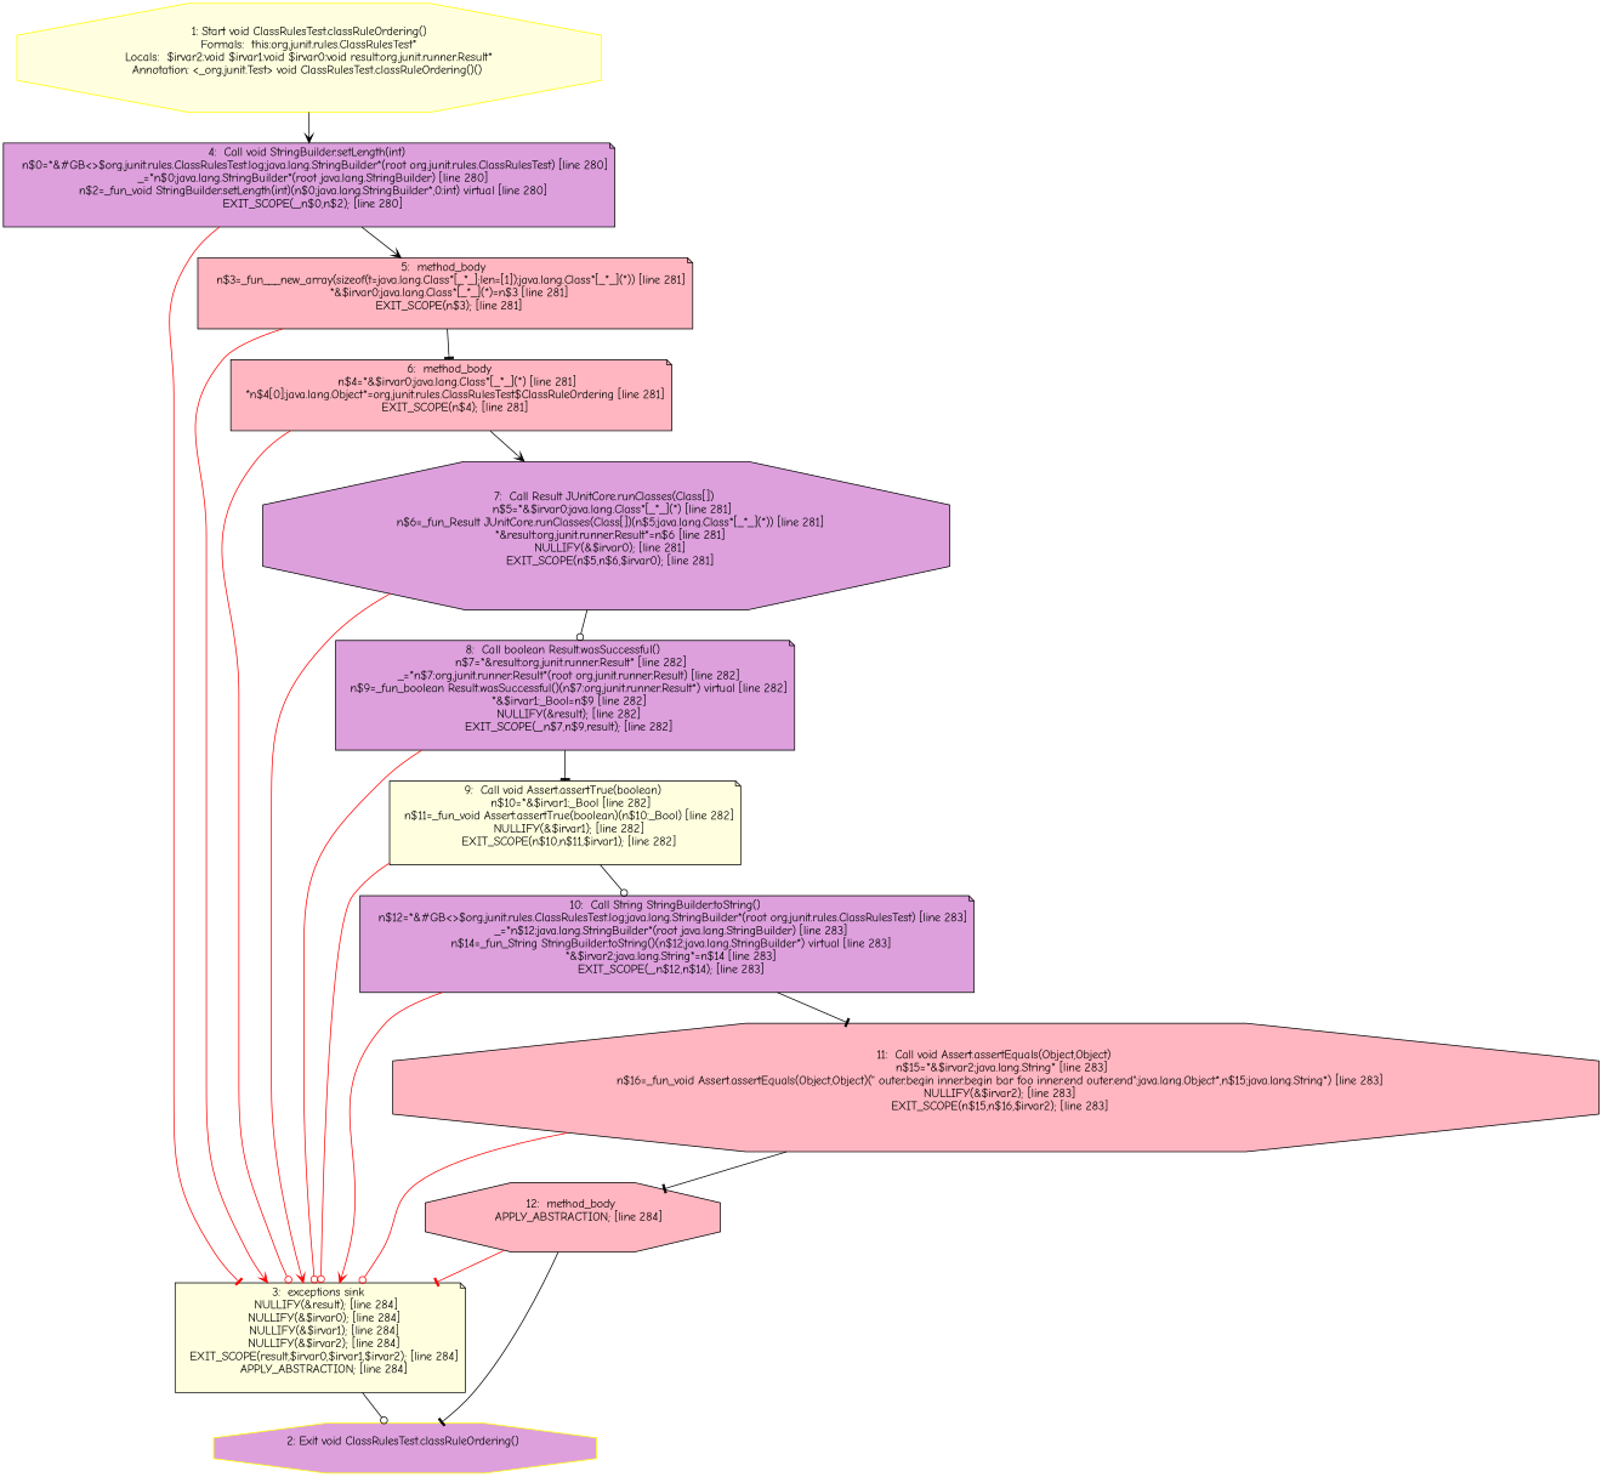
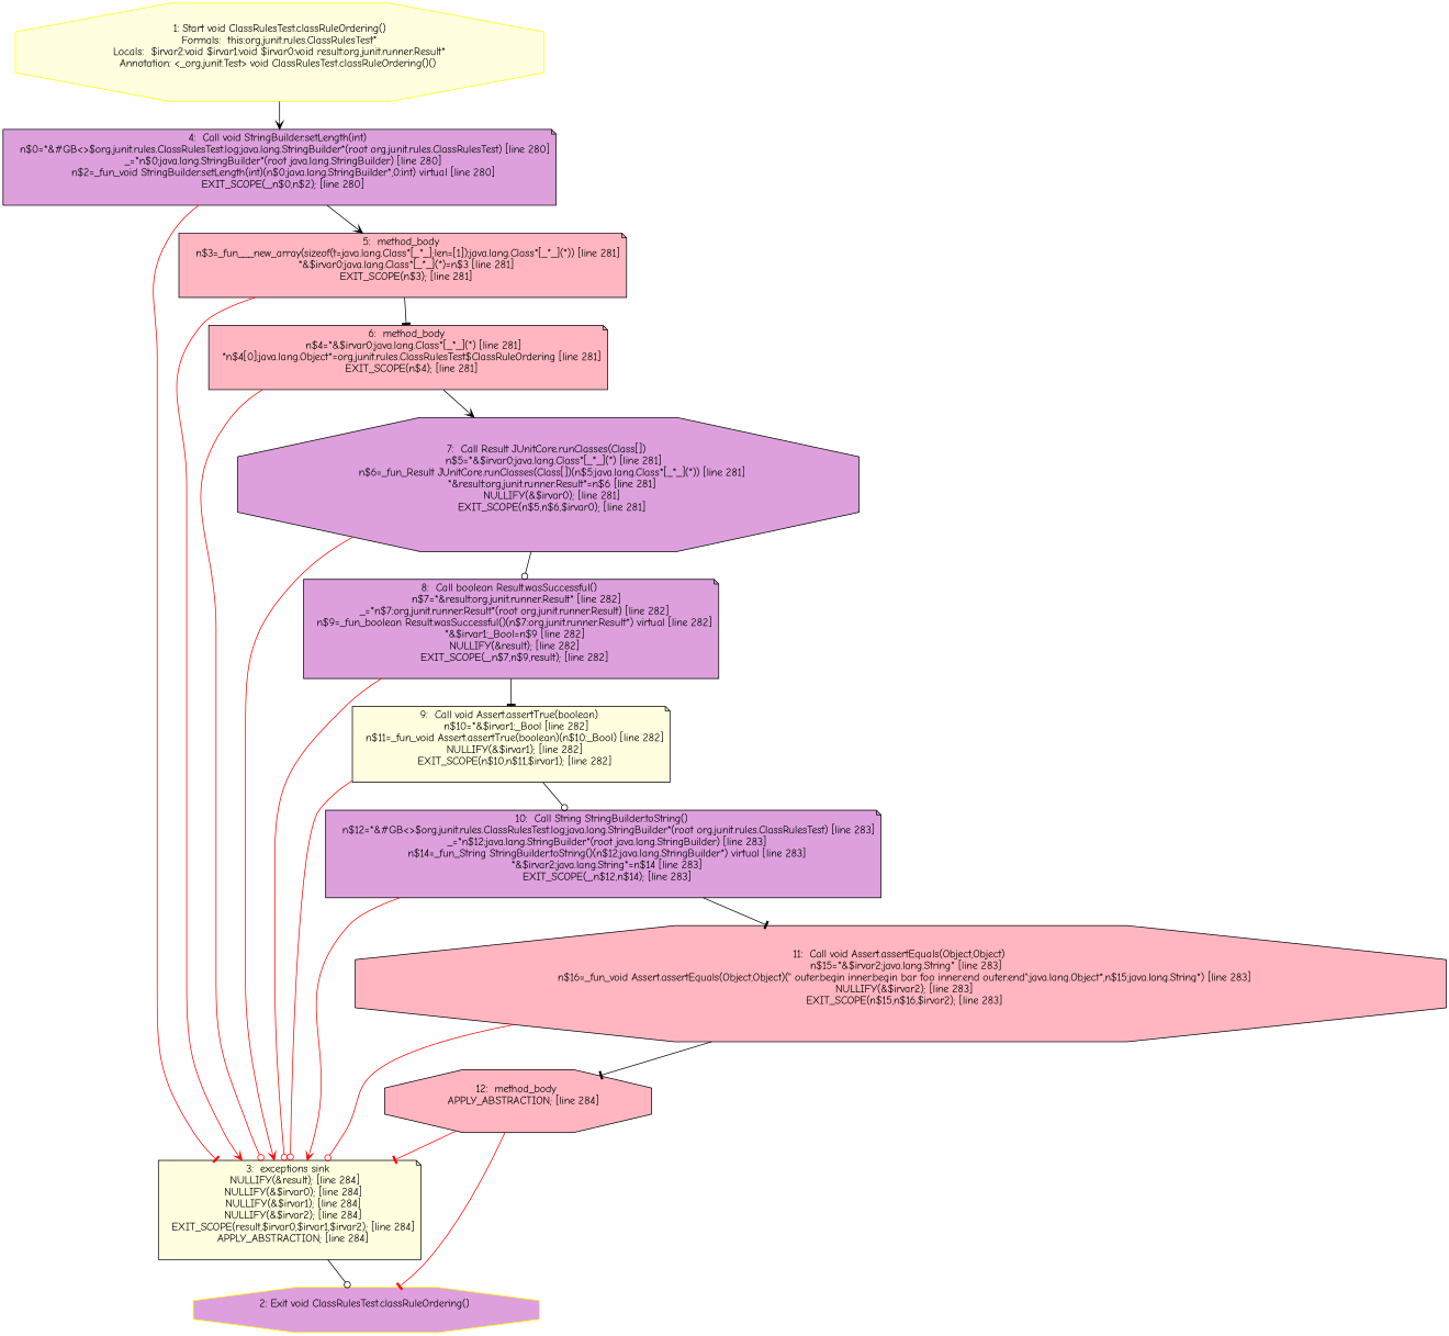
  digraph {
    fontname="Comic Neue"
    node [style=filled fillcolor=plum shape=note fontname="Comic Neue"]
    edge [arrowhead=tee fontname="Comic Neue"]
    n1 [color=yellow label="1: Start void ClassRulesTest.classRuleOrdering()\nFormals:  this:org.junit.rules.ClassRulesTest*\nLocals:  $irvar2:void $irvar1:void $irvar0:void result:org.junit.runner.Result*\nAnnotation: <_org.junit.Test> void ClassRulesTest.classRuleOrdering()() \n  " fillcolor=lightyellow shape=octagon]
    n2 [label="4:  Call void StringBuilder.setLength(int) \n   n$0=*&#GB<>$org.junit.rules.ClassRulesTest.log:java.lang.StringBuilder*(root org.junit.rules.ClassRulesTest) [line 280]\n  _=*n$0:java.lang.StringBuilder*(root java.lang.StringBuilder) [line 280]\n  n$2=_fun_void StringBuilder.setLength(int)(n$0:java.lang.StringBuilder*,0:int) virtual [line 280]\n  EXIT_SCOPE(_,n$0,n$2); [line 280]\n "]
    n3 [label="3:  exceptions sink \n   NULLIFY(&result); [line 284]\n  NULLIFY(&$irvar0); [line 284]\n  NULLIFY(&$irvar1); [line 284]\n  NULLIFY(&$irvar2); [line 284]\n  EXIT_SCOPE(result,$irvar0,$irvar1,$irvar2); [line 284]\n  APPLY_ABSTRACTION; [line 284]\n " fillcolor=lightyellow]
    n4 [label="5:  method_body \n   n$3=_fun___new_array(sizeof(t=java.lang.Class*[_*_];len=[1]):java.lang.Class*[_*_](*)) [line 281]\n  *&$irvar0:java.lang.Class*[_*_](*)=n$3 [line 281]\n  EXIT_SCOPE(n$3); [line 281]\n " fillcolor=lightpink]
    n5 [color=yellow label="2: Exit void ClassRulesTest.classRuleOrdering() \n  " shape=octagon]
    n6 [label="6:  method_body \n   n$4=*&$irvar0:java.lang.Class*[_*_](*) [line 281]\n  *n$4[0]:java.lang.Object*=org.junit.rules.ClassRulesTest$ClassRuleOrdering [line 281]\n  EXIT_SCOPE(n$4); [line 281]\n " fillcolor=lightpink]
    n7 [label="7:  Call Result JUnitCore.runClasses(Class[]) \n   n$5=*&$irvar0:java.lang.Class*[_*_](*) [line 281]\n  n$6=_fun_Result JUnitCore.runClasses(Class[])(n$5:java.lang.Class*[_*_](*)) [line 281]\n  *&result:org.junit.runner.Result*=n$6 [line 281]\n  NULLIFY(&$irvar0); [line 281]\n  EXIT_SCOPE(n$5,n$6,$irvar0); [line 281]\n " shape=octagon]
    n8 [label="8:  Call boolean Result.wasSuccessful() \n   n$7=*&result:org.junit.runner.Result* [line 282]\n  _=*n$7:org.junit.runner.Result*(root org.junit.runner.Result) [line 282]\n  n$9=_fun_boolean Result.wasSuccessful()(n$7:org.junit.runner.Result*) virtual [line 282]\n  *&$irvar1:_Bool=n$9 [line 282]\n  NULLIFY(&result); [line 282]\n  EXIT_SCOPE(_,n$7,n$9,result); [line 282]\n "]
    n9 [label="9:  Call void Assert.assertTrue(boolean) \n   n$10=*&$irvar1:_Bool [line 282]\n  n$11=_fun_void Assert.assertTrue(boolean)(n$10:_Bool) [line 282]\n  NULLIFY(&$irvar1); [line 282]\n  EXIT_SCOPE(n$10,n$11,$irvar1); [line 282]\n " fillcolor=lightyellow]
    n10 [label="10:  Call String StringBuilder.toString() \n   n$12=*&#GB<>$org.junit.rules.ClassRulesTest.log:java.lang.StringBuilder*(root org.junit.rules.ClassRulesTest) [line 283]\n  _=*n$12:java.lang.StringBuilder*(root java.lang.StringBuilder) [line 283]\n  n$14=_fun_String StringBuilder.toString()(n$12:java.lang.StringBuilder*) virtual [line 283]\n  *&$irvar2:java.lang.String*=n$14 [line 283]\n  EXIT_SCOPE(_,n$12,n$14); [line 283]\n "]
    n11 [label="11:  Call void Assert.assertEquals(Object,Object) \n   n$15=*&$irvar2:java.lang.String* [line 283]\n  n$16=_fun_void Assert.assertEquals(Object,Object)(\" outer.begin inner.begin bar foo inner.end outer.end\":java.lang.Object*,n$15:java.lang.String*) [line 283]\n  NULLIFY(&$irvar2); [line 283]\n  EXIT_SCOPE(n$15,n$16,$irvar2); [line 283]\n " shape=octagon fillcolor=lightpink]
    n12 [label="12:  method_body \n   APPLY_ABSTRACTION; [line 284]\n " shape=octagon fillcolor=lightpink]
    n1 -> n2 [arrowhead=vee]
    n2 -> n3 [color=red]
    n2 -> n4 [arrowhead=vee]
    n3 -> n5 [arrowhead=odot]
    n4 -> n3 [color=red arrowhead=vee]
    n4 -> n6
    n6 -> n3 [color=red arrowhead=odot]
    n6 -> n7 [arrowhead=vee]
    n7 -> n3 [color=red arrowhead=vee]
    n7 -> n8 [arrowhead=odot]
    n8 -> n3 [color=red arrowhead=odot]
    n8 -> n9
    n9 -> n3 [color=red arrowhead=odot]
    n9 -> n10 [arrowhead=odot]
    n10 -> n3 [color=red arrowhead=vee]
    n10 -> n11
    n11 -> n3 [color=red arrowhead=odot]
    n11 -> n12
    n12 -> n3 [color=red]
-   n12 -> n5
+   n12 -> n5 [color=red]
  }
